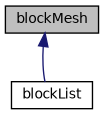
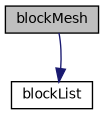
  digraph {
    node [color=black fontname=Helvetica fontsize=10 shape=record]
    n1 [fillcolor=grey75 fontcolor=black height=0.2 label=blockMesh style=filled width=0.4]
    n2 [height=0.2 label=blockList width=0.4]
-   n1 -> n2 [color=midnightblue dir=back fontname=Helvetica fontsize=10 labelfontname=Helvetica labelfontsize=10 style=solid]
+   n2 -> n1 [color=midnightblue dir=back fontname=Helvetica fontsize=10 labelfontname=Helvetica labelfontsize=10 style=solid]
  }
